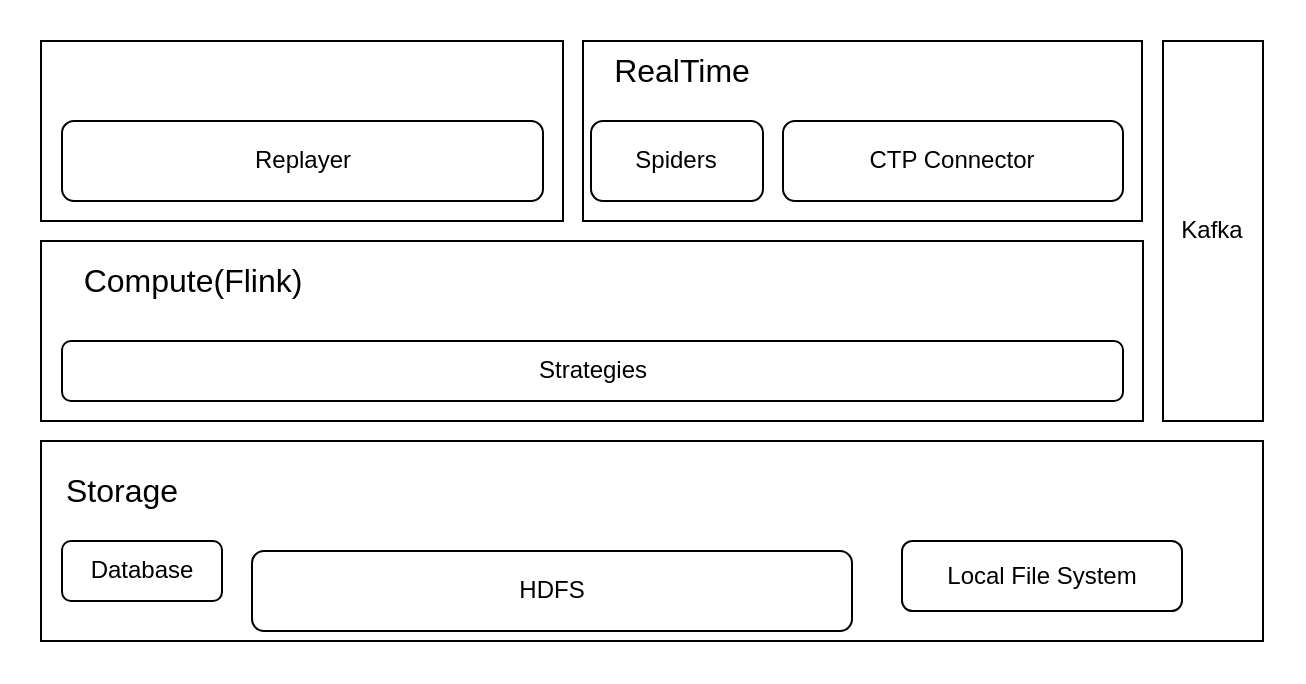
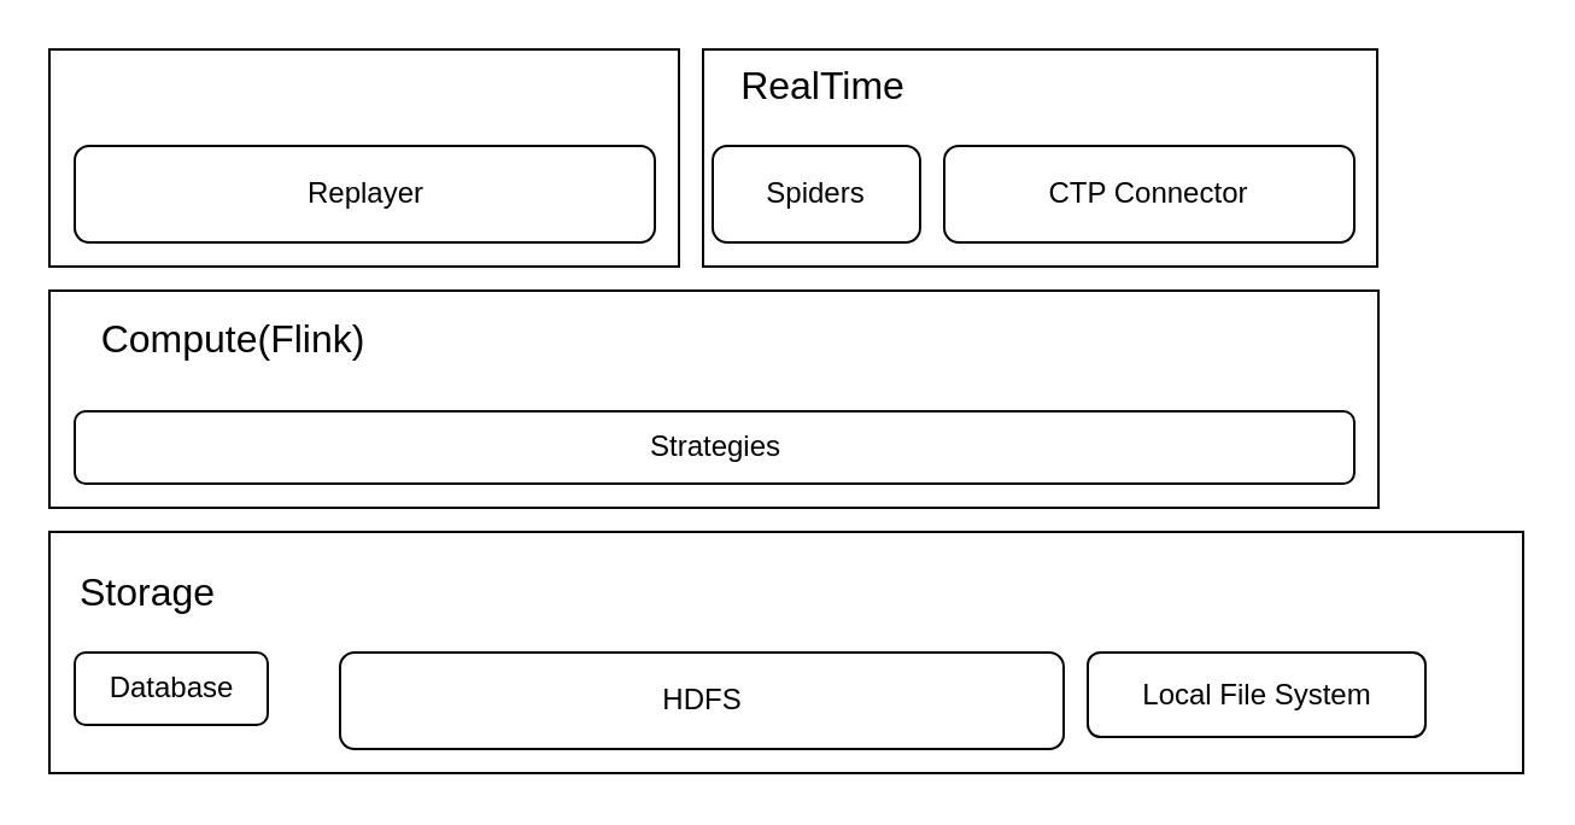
  <mxCell id="0" />
  <mxCell id="1" parent="0" />
  <mxCell id="2" value="" style="rounded=0;whiteSpace=wrap;html=1;" parent="1" vertex="1"><mxGeometry x="20" y="120" width="551" height="90" as="geometry" /></mxCell>
  <mxCell id="3" value="" style="rounded=0;whiteSpace=wrap;html=1;" parent="1" vertex="1"><mxGeometry x="20" y="220" width="611" height="100" as="geometry" /></mxCell>
  <mxCell id="4" value="Database" style="rounded=1;whiteSpace=wrap;html=1;" parent="1" vertex="1"><mxGeometry x="30.5" y="270" width="80" height="30" as="geometry" /></mxCell>
- <mxCell id="5" value="HDFS" style="rounded=1;whiteSpace=wrap;html=1;" parent="1" vertex="1"><mxGeometry x="125.5" y="275" width="300" height="40" as="geometry" /></mxCell>
+ <mxCell id="5" value="HDFS" style="rounded=1;whiteSpace=wrap;html=1;" parent="1" vertex="1"><mxGeometry x="140.5" y="270" width="300" height="40" as="geometry" /></mxCell>
  <mxCell id="6" value="Local File System" style="rounded=1;whiteSpace=wrap;html=1;" parent="1" vertex="1"><mxGeometry x="450.5" y="270" width="140" height="35" as="geometry" /></mxCell>
- <mxCell id="7" value="Kafka" style="rounded=0;whiteSpace=wrap;html=1;" parent="1" vertex="1"><mxGeometry x="581" y="20" width="50" height="190" as="geometry" /></mxCell>
  <mxCell id="8" value="Storage" style="text;html=1;align=center;verticalAlign=middle;whiteSpace=wrap;rounded=0;fontSize=16;" parent="1" vertex="1"><mxGeometry x="30.5" y="230" width="60" height="30" as="geometry" /></mxCell>
  <mxCell id="9" value="Compute(Flink)" style="text;html=1;align=center;verticalAlign=middle;whiteSpace=wrap;rounded=0;fontSize=16;" parent="1" vertex="1"><mxGeometry x="30.5" y="125" width="130.75" height="30" as="geometry" /></mxCell>
  <mxCell id="10" value="Strategies" style="rounded=1;whiteSpace=wrap;html=1;" parent="1" vertex="1"><mxGeometry x="30.5" y="170" width="530.5" height="30" as="geometry" /></mxCell>
  <mxCell id="11" value="" style="rounded=0;whiteSpace=wrap;html=1;" parent="1" vertex="1"><mxGeometry x="291" y="20" width="279.5" height="90" as="geometry" /></mxCell>
  <mxCell id="12" value="RealTime" style="text;html=1;align=center;verticalAlign=middle;whiteSpace=wrap;rounded=0;fontSize=16;" parent="1" vertex="1"><mxGeometry x="291" y="20" width="100" height="30" as="geometry" /></mxCell>
  <mxCell id="13" value="Spiders" style="rounded=1;whiteSpace=wrap;html=1;" parent="1" vertex="1"><mxGeometry x="295" y="60" width="86" height="40" as="geometry" /></mxCell>
  <mxCell id="14" value="CTP Connector" style="rounded=1;whiteSpace=wrap;html=1;" parent="1" vertex="1"><mxGeometry x="391" y="60" width="170" height="40" as="geometry" /></mxCell>
  <mxCell id="15" value="" style="rounded=0;whiteSpace=wrap;html=1;" parent="1" vertex="1"><mxGeometry x="20" y="20" width="261" height="90" as="geometry" /></mxCell>
  <mxCell id="16" value="Replayer" style="rounded=1;whiteSpace=wrap;html=1;" parent="1" vertex="1"><mxGeometry x="30.5" y="60" width="240.5" height="40" as="geometry" /></mxCell>
